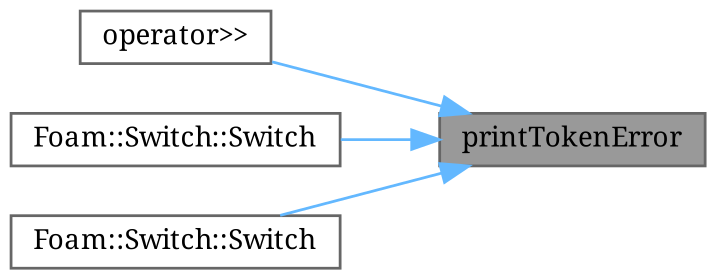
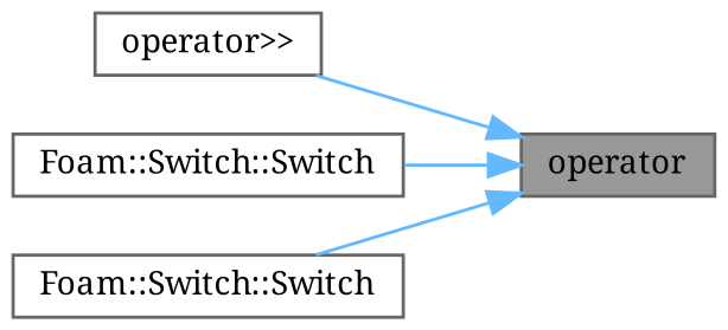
  digraph {
    rankdir=RL
    fontname="Noto Serif"
    node [color=grey40 fillcolor=white fontname="Noto Serif" fontsize=10 shape=box style=filled]
    edge [color=steelblue1 dir=back fontname="Noto Serif" fontsize=10 labelfontname=Helvetica labelfontsize=10 style=solid]
-   n1 [color=gray40 fillcolor=grey60 fontcolor=black height=0.2 label=printTokenError width=0.4]
+   n1 [color=gray40 fillcolor=grey60 fontcolor=black height=0.2 label=operator width=0.4]
    n2 [height=0.2 label="operator\>\>" width=0.4]
    n3 [height=0.2 label="Foam::Switch::Switch" width=0.4]
    n4 [height=0.2 label="Foam::Switch::Switch" width=0.4]
    n1 -> n2
    n1 -> n3
    n1 -> n4
  }
